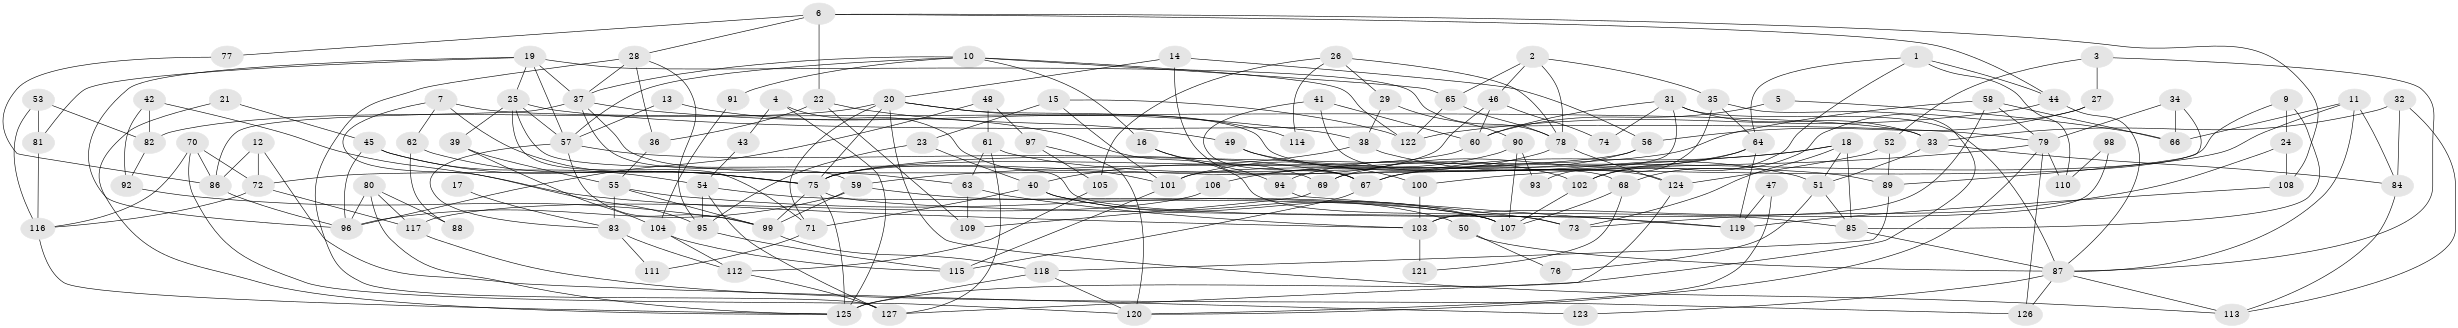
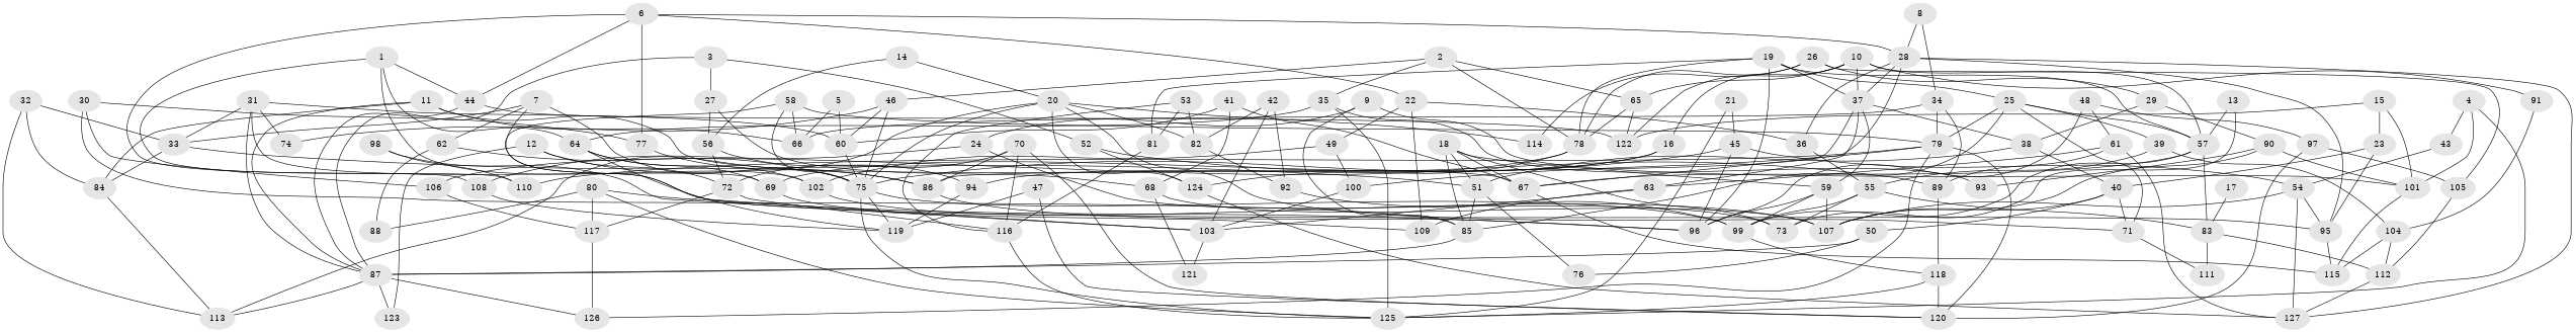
  graph {
    node [color=gray90 style=filled]
    1
    44
    64
    102
    110
    87
    122
    69
    119
    107
    2
    35
    46
    65
    78
    125
    93
    60
    75
    74
    124
    106
    3
    27
    52
    56
    68
    89
    123
    113
    126
    4
    43
    101
    54
    115
    5
    66
    6
    22
    28
    77
    108
    36
    49
    109
    95
    37
    127
    86
    7
    33
    62
    84
    51
    88
    99
+   8
    34
    79
    9
    24
    85
    73
    10
    16
    57
    91
    94
    59
    38
    63
    67
    83
    104
    11
    12
    72
    116
    117
    96
    13
    14
    20
    71
    82
    114
    15
    23
    40
    17
    111
    112
    18
    76
    19
    25
    81
    39
    92
    21
    45
    55
    100
    50
    120
    26
    29
    105
    90
    121
+   30
    31
    32
    118
    103
    41
    42
    47
    48
    61
    97
    53
    58
    70
    80
    98
    1 -- 44
    1 -- 64
    1 -- 102
    1 -- 110
    44 -- 87
    44 -- 122
    64 -- 102
    64 -- 69
    64 -- 119
    102 -- 107
    87 -- 123
    87 -- 113
    87 -- 126
    69 -- 109
    2 -- 35
    2 -- 46
    2 -- 65
    2 -- 78
    35 -- 64
    35 -- 125
    35 -- 93
    46 -- 60
    46 -- 75
    46 -- 74
    65 -- 122
    65 -- 78
    78 -- 124
    78 -- 106
    60 -- 75
    75 -- 119
    75 -- 125
    75 -- 99
    124 -- 127
    106 -- 117
    3 -- 87
    3 -- 27
    3 -- 52
    27 -- 56
    27 -- 68
    52 -- 124
    52 -- 89
    56 -- 94
    56 -- 72
    68 -- 107
    68 -- 121
    89 -- 118
    4 -- 125
    4 -- 43
    4 -- 101
    43 -- 54
    101 -- 115
    54 -- 107
    54 -- 95
    54 -- 127
    5 -- 60
    5 -- 66
    6 -- 44
    6 -- 22
    6 -- 28
    6 -- 77
    6 -- 108
    22 -- 36
    22 -- 49
    22 -- 109
    28 -- 36
    28 -- 95
    28 -- 37
    28 -- 127
    77 -- 86
    108 -- 119
    36 -- 55
    49 -- 102
    49 -- 100
    95 -- 115
    37 -- 86
    37 -- 59
    37 -- 38
    37 -- 63
    86 -- 96
    7 -- 75
    7 -- 95
    7 -- 33
    7 -- 62
    33 -- 84
    33 -- 51
    62 -- 75
    62 -- 88
    84 -- 113
    51 -- 85
    51 -- 76
    99 -- 118
+   8 -- 28
+   8 -- 34
    34 -- 89
    34 -- 66
    34 -- 79
    79 -- 110
    79 -- 126
    79 -- 100
    79 -- 120
    9 -- 101
    9 -- 24
    9 -- 85
    24 -- 108
    24 -- 73
    85 -- 87
    10 -- 122
    10 -- 65
    10 -- 37
    10 -- 16
    10 -- 57
    10 -- 91
    16 -- 69
    16 -- 94
    57 -- 99
    57 -- 67
    57 -- 83
    91 -- 104
    94 -- 119
    59 -- 107
    59 -- 99
    59 -- 96
    38 -- 51
    38 -- 40
    63 -- 109
    63 -- 103
    67 -- 115
    83 -- 111
    83 -- 112
    104 -- 115
    104 -- 112
    11 -- 87
    11 -- 66
    11 -- 84
    11 -- 67
    12 -- 123
    12 -- 86
    12 -- 72
    72 -- 116
    72 -- 117
    116 -- 125
    117 -- 126
    13 -- 73
    13 -- 57
    14 -- 56
-   14 -- 67
+   28 -- 67
    14 -- 20
    20 -- 75
    20 -- 124
    20 -- 113
    20 -- 71
    20 -- 82
    20 -- 114
    71 -- 111
    82 -- 92
    15 -- 122
    15 -- 101
    15 -- 23
    23 -- 95
    23 -- 40
    40 -- 107
    40 -- 71
    40 -- 50
    17 -- 83
    112 -- 127
    18 -- 51
    18 -- 85
    18 -- 73
    18 -- 59
    18 -- 67
    19 -- 78
    19 -- 37
    19 -- 57
    19 -- 96
    19 -- 25
    19 -- 81
    25 -- 79
    25 -- 85
    25 -- 57
    25 -- 71
    25 -- 39
    81 -- 116
    39 -- 104
    39 -- 55
    92 -- 99
    21 -- 125
    21 -- 45
    45 -- 75
    45 -- 54
    45 -- 96
    55 -- 99
    55 -- 73
    55 -- 83
    100 -- 103
    50 -- 87
    50 -- 76
    26 -- 78
    26 -- 114
    26 -- 29
    26 -- 105
    29 -- 38
    29 -- 90
    105 -- 112
    90 -- 107
    90 -- 93
    90 -- 101
+   30 -- 106
+   30 -- 77
+   30 -- 85
    31 -- 87
    31 -- 69
    31 -- 60
    31 -- 74
    31 -- 33
    32 -- 113
    32 -- 33
    32 -- 84
    118 -- 125
    118 -- 120
    103 -- 121
    41 -- 60
    41 -- 68
    41 -- 67
    42 -- 82
    42 -- 92
    42 -- 103
    47 -- 119
    47 -- 120
    48 -- 96
    48 -- 61
    48 -- 97
    61 -- 89
    61 -- 127
    61 -- 63
    97 -- 120
    97 -- 105
    53 -- 116
    53 -- 82
    53 -- 81
    58 -- 75
    58 -- 66
    58 -- 79
    58 -- 103
    70 -- 86
    70 -- 72
    70 -- 116
    70 -- 120
    80 -- 125
    80 -- 88
    80 -- 117
    80 -- 96
    98 -- 110
    98 -- 103
  }
